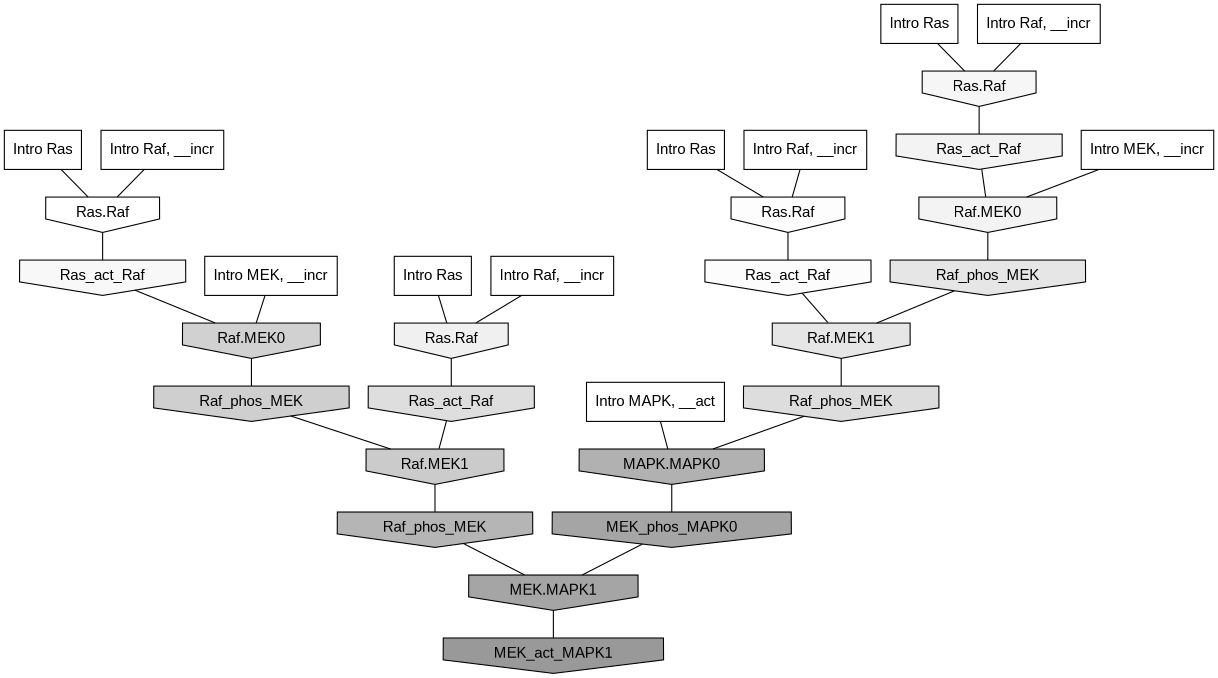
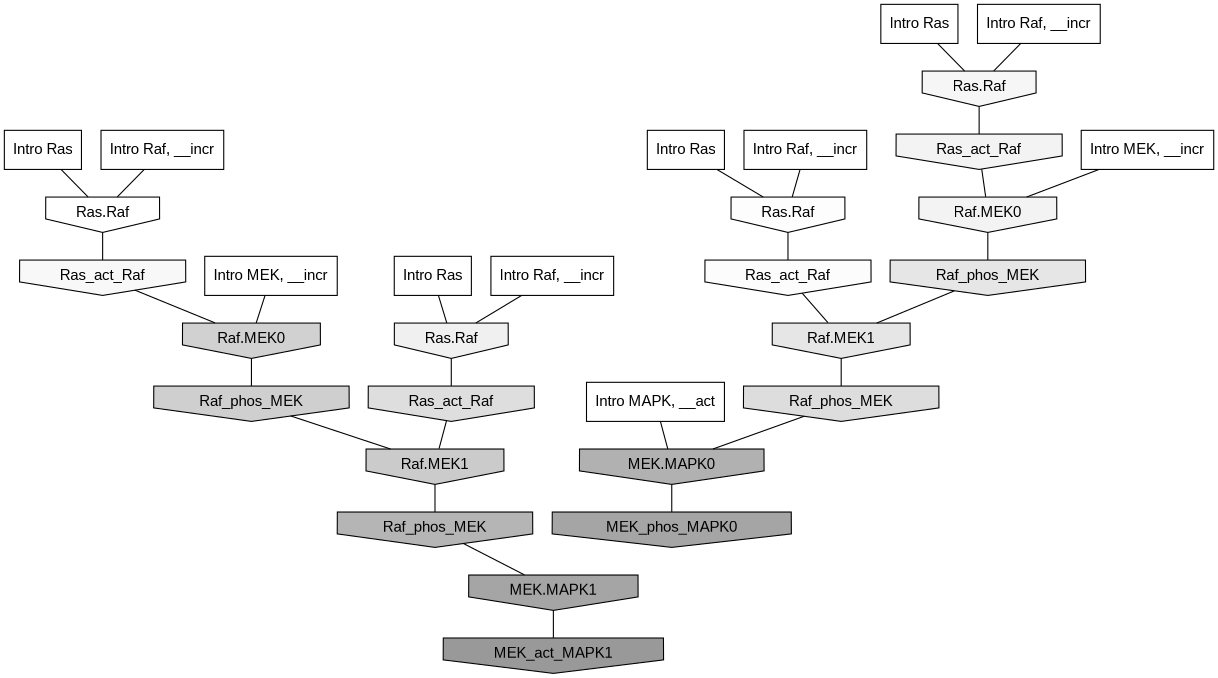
  digraph {
    fontname="Liberation Sans"
    rankdir=TB
    ranksep=0.30
    node [fillcolor="0.000 0.000 1.000" fontname="Liberation Sans" shape=invhouse style=filled]
    edge [color="0.000 0.000 0.000" dir=none fontname="Liberation Sans"]
    n1 [label="Intro Ras" shape=rectangle]
    n2 [label="Ras.Raf"]
    n3 [fillcolor="0.000 0.000 0.972" label=Ras_act_Raf]
    n4 [label="Intro Ras" shape=rectangle]
    n5 [fillcolor="0.000 0.000 0.990" label="Ras.Raf"]
    n6 [fillcolor="0.000 0.000 0.987" label=Ras_act_Raf]
    n7 [label="Intro Ras" shape=rectangle]
    n8 [fillcolor="0.000 0.000 0.962" label="Ras.Raf"]
    n9 [fillcolor="0.000 0.000 0.953" label=Ras_act_Raf]
    n10 [label="Intro Ras" shape=rectangle]
    n11 [fillcolor="0.000 0.000 0.938" label="Ras.Raf"]
    n12 [fillcolor="0.000 0.000 0.869" label=Ras_act_Raf]
    n13 [label="Intro Raf, __incr" shape=rectangle]
    n14 [label="Intro Raf, __incr" shape=rectangle]
    n15 [label="Intro Raf, __incr" shape=rectangle]
    n16 [label="Intro Raf, __incr" shape=rectangle]
    n17 [label="Intro MEK, __incr" shape=rectangle]
    n18 [fillcolor="0.000 0.000 0.953" label="Raf.MEK0"]
    n19 [fillcolor="0.000 0.000 0.901" label=Raf_phos_MEK]
    n20 [label="Intro MEK, __incr" shape=rectangle]
    n21 [fillcolor="0.000 0.000 0.820" label="Raf.MEK0"]
    n22 [fillcolor="0.000 0.000 0.809" label=Raf_phos_MEK]
    n23 [label="Intro MAPK, __act" shape=rectangle]
-   n24 [fillcolor="0.000 0.000 0.693" label="MAPK.MAPK0"]
+   n24 [fillcolor="0.000 0.000 0.693" label="MEK.MAPK0"]
    n25 [fillcolor="0.000 0.000 0.648" label=MEK_phos_MAPK0]
    n26 [fillcolor="0.000 0.000 0.899" label="Raf.MEK1"]
    n27 [fillcolor="0.000 0.000 0.865" label=Raf_phos_MEK]
    n28 [fillcolor="0.000 0.000 0.793" label="Raf.MEK1"]
    n29 [fillcolor="0.000 0.000 0.709" label=Raf_phos_MEK]
    n30 [fillcolor="0.000 0.000 0.648" label="MEK.MAPK1"]
    n31 [fillcolor="0.000 0.000 0.600" label=MEK_act_MAPK1]
    n1 -> n2
    n2 -> n3
    n3 -> n21
    n4 -> n5
    n5 -> n6
    n6 -> n26
    n7 -> n8
    n8 -> n9
    n9 -> n18
    n10 -> n11
    n11 -> n12
    n12 -> n28
    n13 -> n11
    n14 -> n2
    n15 -> n8
    n16 -> n5
    n17 -> n18
    n18 -> n19
    n19 -> n26
    n20 -> n21
    n21 -> n22
    n22 -> n28
    n23 -> n24
    n24 -> n25
-   n25 -> n30
    n26 -> n27
    n27 -> n24
    n28 -> n29
    n29 -> n30
    n30 -> n31
  }
